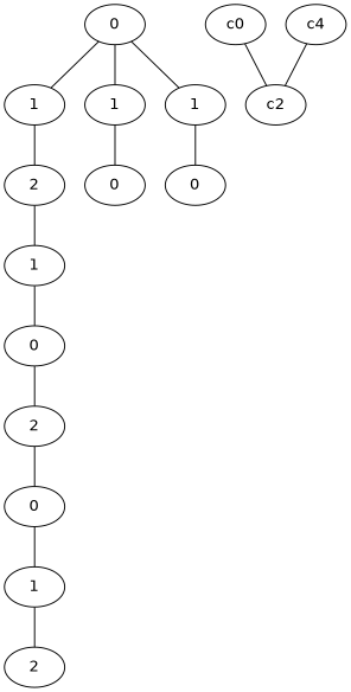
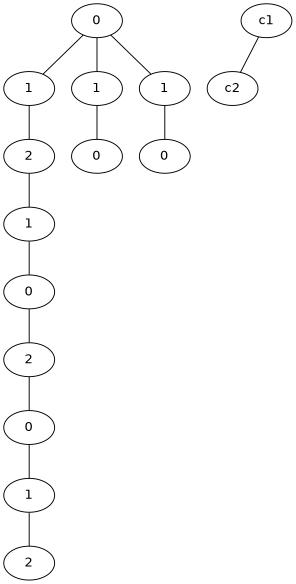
  graph {
    fontname="DejaVu Sans"
    node [fontname="DejaVu Sans"]
    edge [fontname="DejaVu Sans"]
    n1 [label=0]
    n2 [label=1]
    n3 [label=1]
    n4 [label=1]
    n5 [label=2]
    n6 [label=0]
    n7 [label=0]
    n8 [label=1]
    n9 [label=0]
    n10 [label=2]
    n11 [label=0]
    n12 [label=1]
    n13 [label=2]
-   c0
    c2
-   c1 [label=c4]
+   c1
    n1 -- n2
    n1 -- n3
    n1 -- n4
    n2 -- n5
    n3 -- n6
    n4 -- n7
    n5 -- n8
    n8 -- n9
    n9 -- n10
    n10 -- n11
    n11 -- n12
    n12 -- n13
-   c0 -- c2
    c1 -- c2
  }
